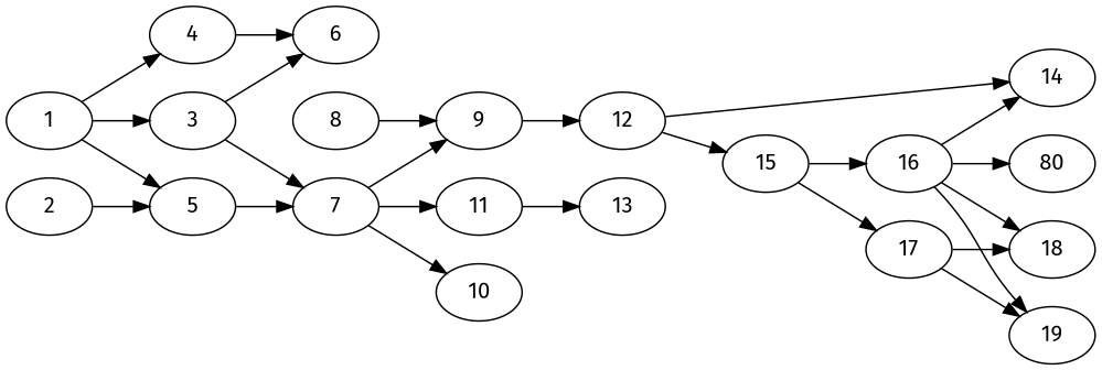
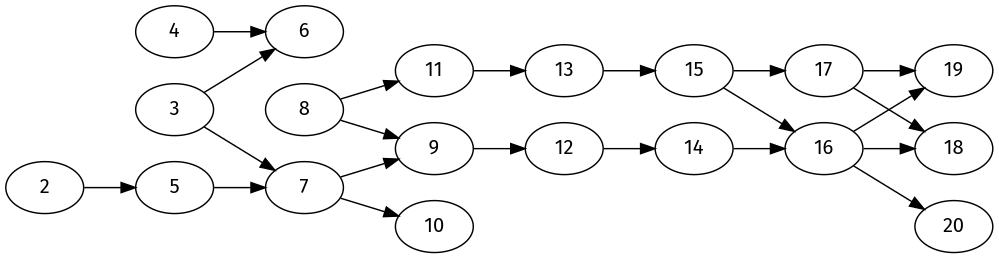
  digraph {
    fontname="Fira Sans"
    rankdir=LR
    node [alpha=0.15 fontname="Fira Sans"]
    edge [fontname="Fira Sans"]
-   1 [alpha=0.06 expect_size=27020288]
    3 [expect_size=22804480]
    4 [alpha=0.08 expect_size=23870464]
    5 [alpha=0.17 expect_size=24847360]
    6 [alpha=0.13 expect_size=26582016]
    7 [alpha=0.20 expect_size=45931520]
    9 [alpha=0.01 expect_size=27339776]
    10 [alpha=0.11 expect_size=43949056]
    8 [alpha=0.07 expect_size=48977920]
    11 [alpha=0.05 expect_size=25872384]
    2 [expect_size=52262912]
    12 [alpha=0.13 expect_size=39891968]
    13 [alpha=0.10 expect_size=28032000]
    14 [alpha=0.18 expect_size=15114240]
    15 [alpha=0.07 expect_size=34763776]
    16 [alpha=0.10 expect_size=27107328]
    17 [alpha=0.17 expect_size=10238976]
    18 [alpha=0.20 expect_size=9398272]
    19 [alpha=0.14 expect_size=26454016]
-   20 [expect_size=29083648 label=80]
-   1 -> 3
-   1 -> 4
-   1 -> 5
+   20 [expect_size=29083648]
    3 -> 6
    3 -> 7
    4 -> 6
    5 -> 7
    7 -> 9
    7 -> 10
    9 -> 12
    8 -> 9
-   7 -> 11
+   8 -> 11
    11 -> 13
    2 -> 5
    12 -> 14
-   12 -> 15
-   16 -> 14
+   13 -> 15
+   14 -> 16
    15 -> 16
    15 -> 17
    16 -> 18
    16 -> 19
    16 -> 20
    17 -> 18
    17 -> 19
  }
